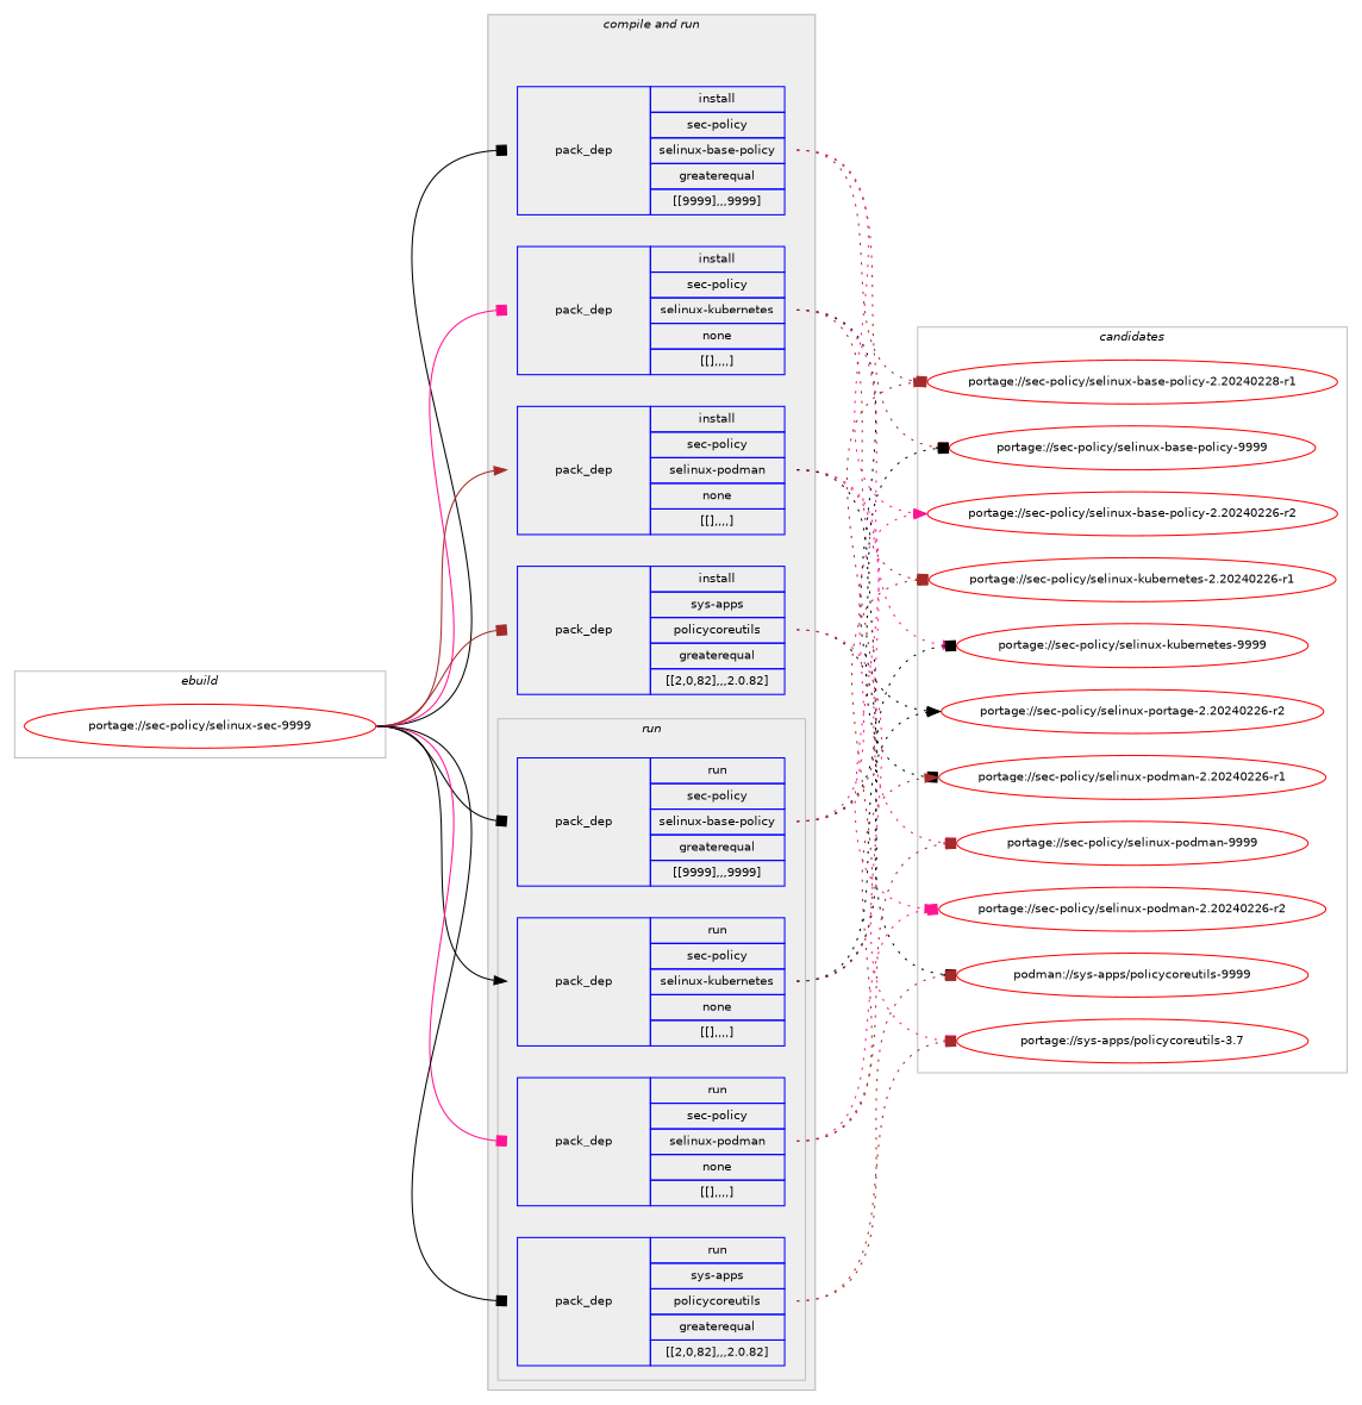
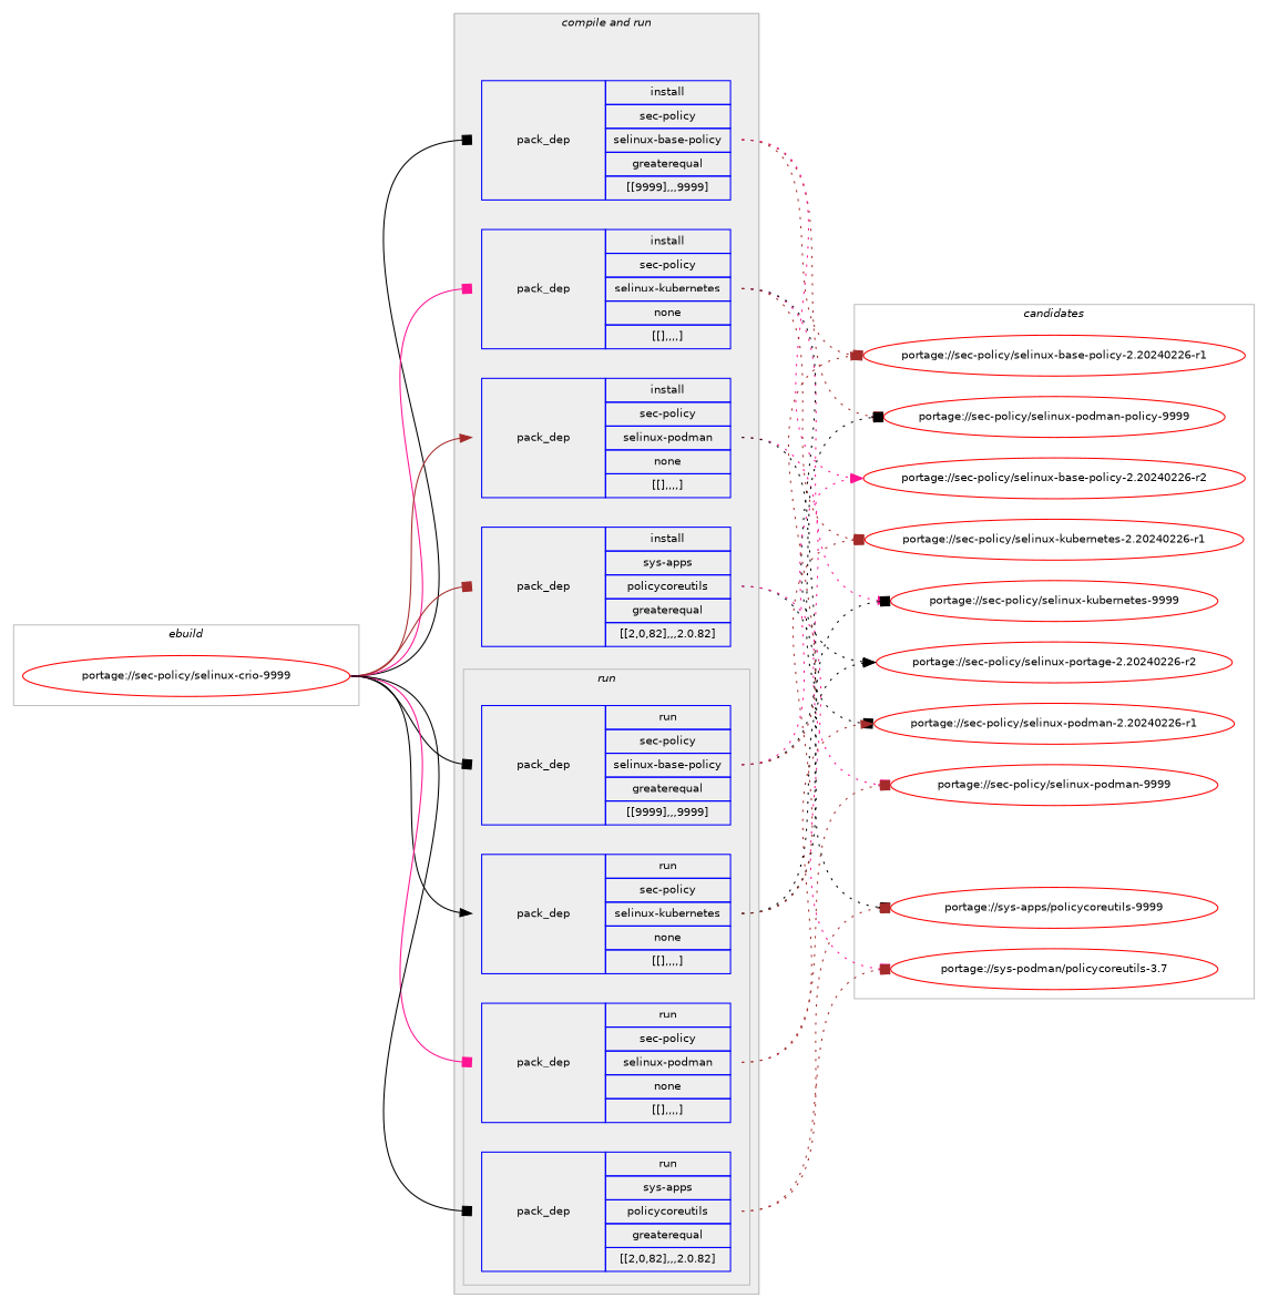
  digraph {
    compound=true
    concentrate=true
    fontname=Helvetica
    fontsize=10
    newrank=true
    rankdir=LR
    ranksep=1.5
    node [color=red fontname=Helvetica fontsize=10]
    edge [arrowhead=box color=brown headport=w style=dotted tailport=e weight=100]
-   n1 [label="portage://sec-policy/selinux-sec-9999" width=4]
+   n1 [label="portage://sec-policy/selinux-crio-9999" width=4]
    n2 [color=blue label=<<TABLE BORDER="0" CELLBORDER="1" CELLSPACING="0" CELLPADDING="4" WIDTH="220"><TR><TD ROWSPAN="6" CELLPADDING="30">pack_dep</TD></TR><TR><TD WIDTH="110">install</TD></TR><TR><TD>sec-policy</TD></TR><TR><TD>selinux-base-policy</TD></TR><TR><TD>greaterequal</TD></TR><TR><TD>[[9999],,,9999]</TD></TR></TABLE>> shape=none]
    n3 [color=blue label=<<TABLE BORDER="0" CELLBORDER="1" CELLSPACING="0" CELLPADDING="4" WIDTH="220"><TR><TD ROWSPAN="6" CELLPADDING="30">pack_dep</TD></TR><TR><TD WIDTH="110">install</TD></TR><TR><TD>sec-policy</TD></TR><TR><TD>selinux-kubernetes</TD></TR><TR><TD>none</TD></TR><TR><TD>[[],,,,]</TD></TR></TABLE>> shape=none]
    n4 [color=blue label=<<TABLE BORDER="0" CELLBORDER="1" CELLSPACING="0" CELLPADDING="4" WIDTH="220"><TR><TD ROWSPAN="6" CELLPADDING="30">pack_dep</TD></TR><TR><TD WIDTH="110">install</TD></TR><TR><TD>sec-policy</TD></TR><TR><TD>selinux-podman</TD></TR><TR><TD>none</TD></TR><TR><TD>[[],,,,]</TD></TR></TABLE>> shape=none]
    n5 [color=blue label=<<TABLE BORDER="0" CELLBORDER="1" CELLSPACING="0" CELLPADDING="4" WIDTH="220"><TR><TD ROWSPAN="6" CELLPADDING="30">pack_dep</TD></TR><TR><TD WIDTH="110">install</TD></TR><TR><TD>sys-apps</TD></TR><TR><TD>policycoreutils</TD></TR><TR><TD>greaterequal</TD></TR><TR><TD>[[2,0,82],,,2.0.82]</TD></TR></TABLE>> shape=none]
    n6 [color=blue label=<<TABLE BORDER="0" CELLBORDER="1" CELLSPACING="0" CELLPADDING="4" WIDTH="220"><TR><TD ROWSPAN="6" CELLPADDING="30">pack_dep</TD></TR><TR><TD WIDTH="110">run</TD></TR><TR><TD>sec-policy</TD></TR><TR><TD>selinux-base-policy</TD></TR><TR><TD>greaterequal</TD></TR><TR><TD>[[9999],,,9999]</TD></TR></TABLE>> shape=none]
    n7 [color=blue label=<<TABLE BORDER="0" CELLBORDER="1" CELLSPACING="0" CELLPADDING="4" WIDTH="220"><TR><TD ROWSPAN="6" CELLPADDING="30">pack_dep</TD></TR><TR><TD WIDTH="110">run</TD></TR><TR><TD>sec-policy</TD></TR><TR><TD>selinux-kubernetes</TD></TR><TR><TD>none</TD></TR><TR><TD>[[],,,,]</TD></TR></TABLE>> shape=none]
    n8 [color=blue label=<<TABLE BORDER="0" CELLBORDER="1" CELLSPACING="0" CELLPADDING="4" WIDTH="220"><TR><TD ROWSPAN="6" CELLPADDING="30">pack_dep</TD></TR><TR><TD WIDTH="110">run</TD></TR><TR><TD>sec-policy</TD></TR><TR><TD>selinux-podman</TD></TR><TR><TD>none</TD></TR><TR><TD>[[],,,,]</TD></TR></TABLE>> shape=none]
    n9 [color=blue label=<<TABLE BORDER="0" CELLBORDER="1" CELLSPACING="0" CELLPADDING="4" WIDTH="220"><TR><TD ROWSPAN="6" CELLPADDING="30">pack_dep</TD></TR><TR><TD WIDTH="110">run</TD></TR><TR><TD>sys-apps</TD></TR><TR><TD>policycoreutils</TD></TR><TR><TD>greaterequal</TD></TR><TR><TD>[[2,0,82],,,2.0.82]</TD></TR></TABLE>> shape=none]
-   n10 [label="portage://sec-policy/selinux-base-policy-9999" width=4]
+   n10 [label="portage://sec-policy/selinux-podman-policy-9999" width=4]
    n11 [label="portage://sec-policy/selinux-base-policy-2.20240226-r2" width=4]
-   n12 [label="portage://sec-policy/selinux-base-policy-2.20240228-r1" width=4]
+   n12 [label="portage://sec-policy/selinux-base-policy-2.20240226-r1" width=4]
    n13 [label="portage://sec-policy/selinux-kubernetes-9999" width=4]
    n14 [label="portage://sec-policy/selinux-portage-2.20240226-r2" width=4]
    n15 [label="portage://sec-policy/selinux-kubernetes-2.20240226-r1" width=4]
    n16 [label="portage://sec-policy/selinux-podman-9999" width=4]
-   n17 [label="portage://sec-policy/selinux-podman-2.20240226-r2" width=4]
    n18 [label="portage://sec-policy/selinux-podman-2.20240226-r1" width=4]
-   n19 [label="podman://sys-apps/policycoreutils-9999" width=4]
-   n20 [label="portage://sys-apps/policycoreutils-3.7" width=4]
+   n19 [label="portage://sys-apps/policycoreutils-9999" width=4]
+   n20 [label="portage://sys-podman/policycoreutils-3.7" width=4]
    subgraph cluster_1 {
      color=gray
      label=<<i>ebuild</i>>
      n1
    }
    subgraph cluster_2 {
      color=gray
      label=<<i>dependencies</i>>
      subgraph cluster_3 {
        color=gray
        fillcolor="#eeeeee"
        label=<<i>compile</i>>
        style=filled
        subgraph sub_4 {
          color=gray
          fillcolor="#eeeeee"
          label=<<i>compile</i>>
          style=filled
          n2
        }
        subgraph sub_5 {
          color=gray
          fillcolor="#eeeeee"
          label=<<i>compile</i>>
          style=filled
          n3
        }
        subgraph sub_6 {
          color=gray
          fillcolor="#eeeeee"
          label=<<i>compile</i>>
          style=filled
          n4
        }
        subgraph sub_7 {
          color=gray
          fillcolor="#eeeeee"
          label=<<i>compile</i>>
          style=filled
          n5
        }
      }
      subgraph cluster_8 {
        color=gray
        fillcolor="#eeeeee"
        label=<<i>compile and run</i>>
        style=filled
      }
      subgraph cluster_9 {
        color=gray
        fillcolor="#eeeeee"
        label=<<i>run</i>>
        style=filled
        subgraph sub_10 {
          color=gray
          fillcolor="#eeeeee"
          label=<<i>run</i>>
          style=filled
          n6
        }
        subgraph sub_11 {
          color=gray
          fillcolor="#eeeeee"
          label=<<i>run</i>>
          style=filled
          n7
        }
        subgraph sub_12 {
          color=gray
          fillcolor="#eeeeee"
          label=<<i>run</i>>
          style=filled
          n8
        }
        subgraph sub_13 {
          color=gray
          fillcolor="#eeeeee"
          label=<<i>run</i>>
          style=filled
          n9
        }
      }
    }
    subgraph cluster_14 {
      color=gray
      label=<<i>candidates</i>>
      rank=same
      subgraph sub_15 {
        color=black
        label=<<i>candidates</i>>
        nodesep=1
        rank=same
        n10
        n11
        n12
      }
      subgraph sub_16 {
        color=black
        label=<<i>candidates</i>>
        nodesep=1
        rank=same
        n13
        n14
        n15
      }
      subgraph sub_17 {
        color=black
        label=<<i>candidates</i>>
        nodesep=1
        rank=same
        n16
-       n17
        n18
      }
      subgraph sub_18 {
        color=black
        label=<<i>candidates</i>>
        nodesep=1
        rank=same
        n19
        n20
      }
      subgraph sub_19 {
        color=black
        label=<<i>candidates</i>>
        nodesep=1
        rank=same
        n10
        n11
        n12
      }
      subgraph sub_20 {
        color=black
        label=<<i>candidates</i>>
        nodesep=1
        rank=same
        n13
        n14
        n15
      }
      subgraph sub_21 {
        color=black
        label=<<i>candidates</i>>
        nodesep=1
        rank=same
        n16
-       n17
        n18
      }
      subgraph sub_22 {
        color=black
        label=<<i>candidates</i>>
        nodesep=1
        rank=same
        n19
        n20
      }
    }
    n1 -> n2 [color=black style=solid weight=20]
    n1 -> n3 [color=deeppink style=solid weight=20]
    n1 -> n4 [arrowhead=normal style=solid weight=20]
    n1 -> n5 [style=solid weight=20]
    n1 -> n6 [color=black style=solid weight=20]
    n1 -> n7 [arrowhead=normal color=black style=solid weight=20]
    n1 -> n8 [color=deeppink style=solid weight=20]
    n1 -> n9 [color=black style=solid weight=20]
    n2 -> n10
    n2 -> n11 [arrowhead=normal color=deeppink]
    n2 -> n12
    n3 -> n13 [arrowhead=normal color=deeppink]
    n3 -> n14 [arrowhead=normal color=black]
    n3 -> n15
    n4 -> n16 [color=deeppink]
-   n4 -> n17 [arrowhead=normal color=deeppink]
    n4 -> n18 [color=black]
    n5 -> n19 [color=black]
    n5 -> n20 [color=deeppink]
    n6 -> n10 [color=black]
    n6 -> n11 [arrowhead=normal color=deeppink]
    n6 -> n12 [arrowhead=normal]
    n7 -> n13 [color=black]
    n7 -> n14 [arrowhead=normal color=black]
    n7 -> n15
    n8 -> n16
-   n8 -> n17 [color=deeppink]
    n8 -> n18 [arrowhead=normal]
    n9 -> n19
    n9 -> n20
  }
